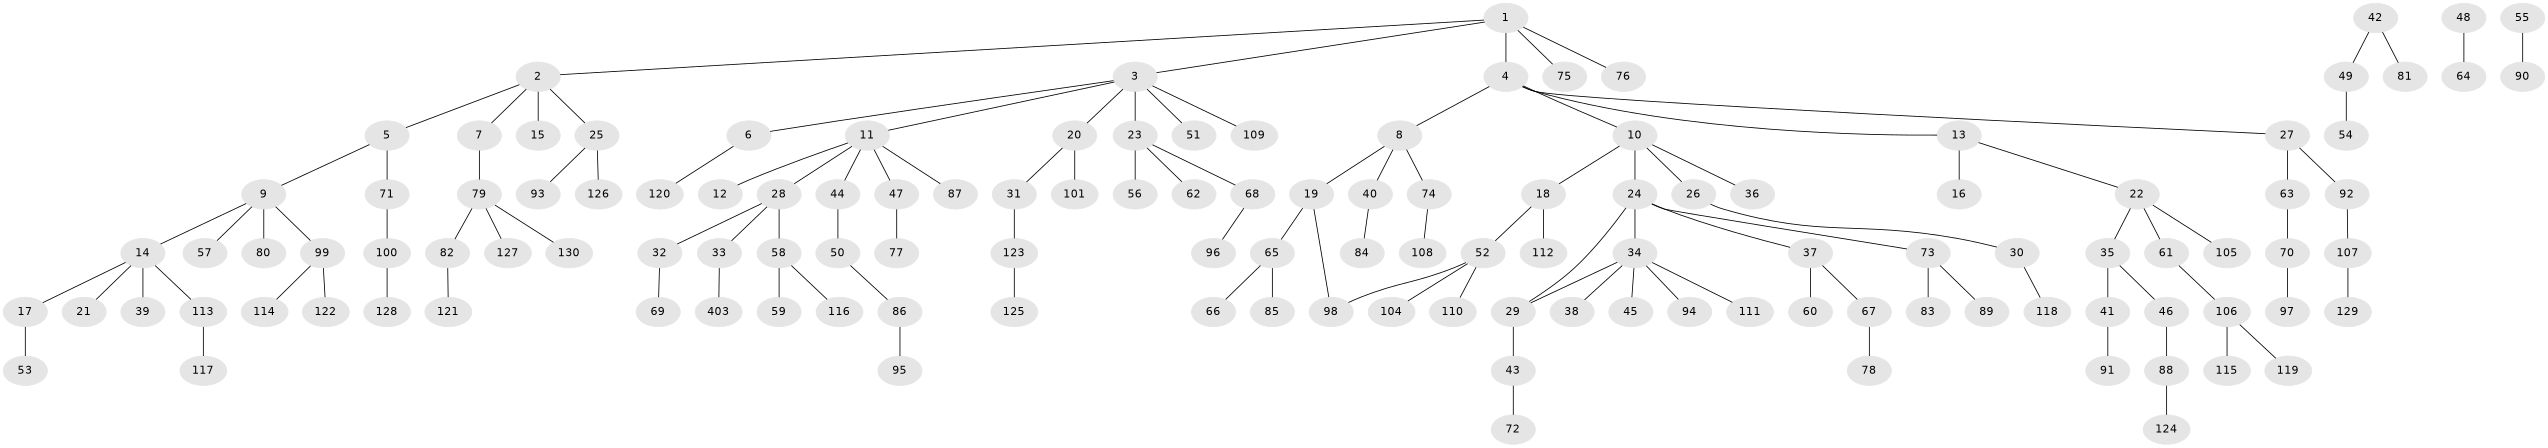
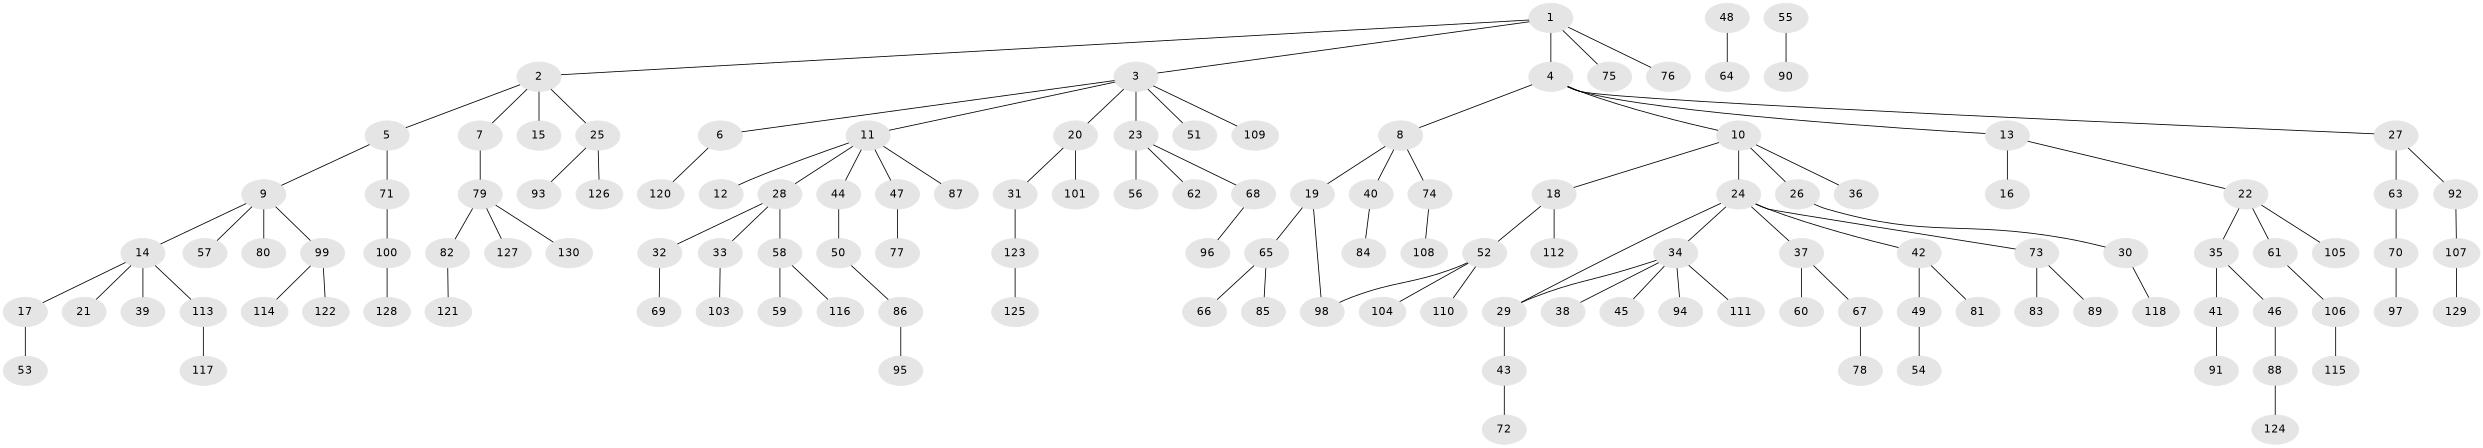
  graph {
    fontname="DejaVu Sans"
    node [color=gray90 fontname="DejaVu Sans" style=filled]
    edge [fontname="DejaVu Sans"]
    1
    2
    3
    4
    75
    76
    5
    7
    15
    25
    6
    11
    20
    23
    51
    109
    8
    10
    13
    27
    9
    71
    79
    93
    126
    120
    12
    28
    44
    47
    87
    31
    101
    56
    62
    68
    19
    40
    74
    18
    24
    26
    36
    16
    22
    63
    92
    14
    57
    80
    99
    100
    82
    127
    130
    65
    98
    84
    108
    17
    21
    39
    113
    114
    122
    52
    112
    29
    34
    37
    42
    73
    30
    32
    33
    58
    50
    77
    35
    61
    105
    53
    117
    104
    110
    66
    85
    123
    41
    46
    106
    96
    43
    38
    45
    94
    111
    60
    67
    49
    81
    83
    89
    118
    70
    107
    69
-   103 [label=403]
+   103
    59
    116
    72
    125
    48
    64
    91
    88
    78
    54
    86
    124
    95
    55
    90
    115
-   119
    97
    128
    121
    129
    1 -- 2
    1 -- 3
    1 -- 4
    1 -- 75
    1 -- 76
    2 -- 5
    2 -- 7
    2 -- 15
    2 -- 25
    3 -- 6
    3 -- 11
    3 -- 20
    3 -- 23
    3 -- 51
    3 -- 109
    4 -- 8
    4 -- 10
    4 -- 13
    4 -- 27
    5 -- 9
    5 -- 71
    7 -- 79
    25 -- 93
    25 -- 126
    6 -- 120
    11 -- 12
    11 -- 28
    11 -- 44
    11 -- 47
    11 -- 87
    20 -- 31
    20 -- 101
    23 -- 56
    23 -- 62
    23 -- 68
    8 -- 19
    8 -- 40
    8 -- 74
    10 -- 18
    10 -- 24
    10 -- 26
    10 -- 36
    13 -- 16
    13 -- 22
    27 -- 63
    27 -- 92
    9 -- 14
    9 -- 57
    9 -- 80
    9 -- 99
    71 -- 100
    79 -- 82
    79 -- 127
    79 -- 130
    28 -- 32
    28 -- 33
    28 -- 58
    44 -- 50
    47 -- 77
    31 -- 123
    68 -- 96
    19 -- 65
    19 -- 98
    40 -- 84
    74 -- 108
    18 -- 52
    18 -- 112
    24 -- 29
    24 -- 34
    24 -- 37
+   24 -- 42
    24 -- 73
    26 -- 30
    22 -- 35
    22 -- 61
    22 -- 105
    63 -- 70
    92 -- 107
    14 -- 17
    14 -- 21
    14 -- 39
    14 -- 113
    99 -- 114
    99 -- 122
    100 -- 128
    82 -- 121
    65 -- 66
    65 -- 85
    17 -- 53
    113 -- 117
    52 -- 98
    52 -- 104
    52 -- 110
    29 -- 43
    34 -- 29
    34 -- 38
    34 -- 45
    34 -- 94
    34 -- 111
    37 -- 60
    37 -- 67
    42 -- 49
    42 -- 81
    73 -- 83
    73 -- 89
    30 -- 118
    32 -- 69
    33 -- 103
    58 -- 59
    58 -- 116
    50 -- 86
    35 -- 41
    35 -- 46
    61 -- 106
    123 -- 125
    41 -- 91
    46 -- 88
    106 -- 115
-   106 -- 119
    43 -- 72
    67 -- 78
    49 -- 54
    70 -- 97
    107 -- 129
    48 -- 64
    88 -- 124
    86 -- 95
    55 -- 90
  }
